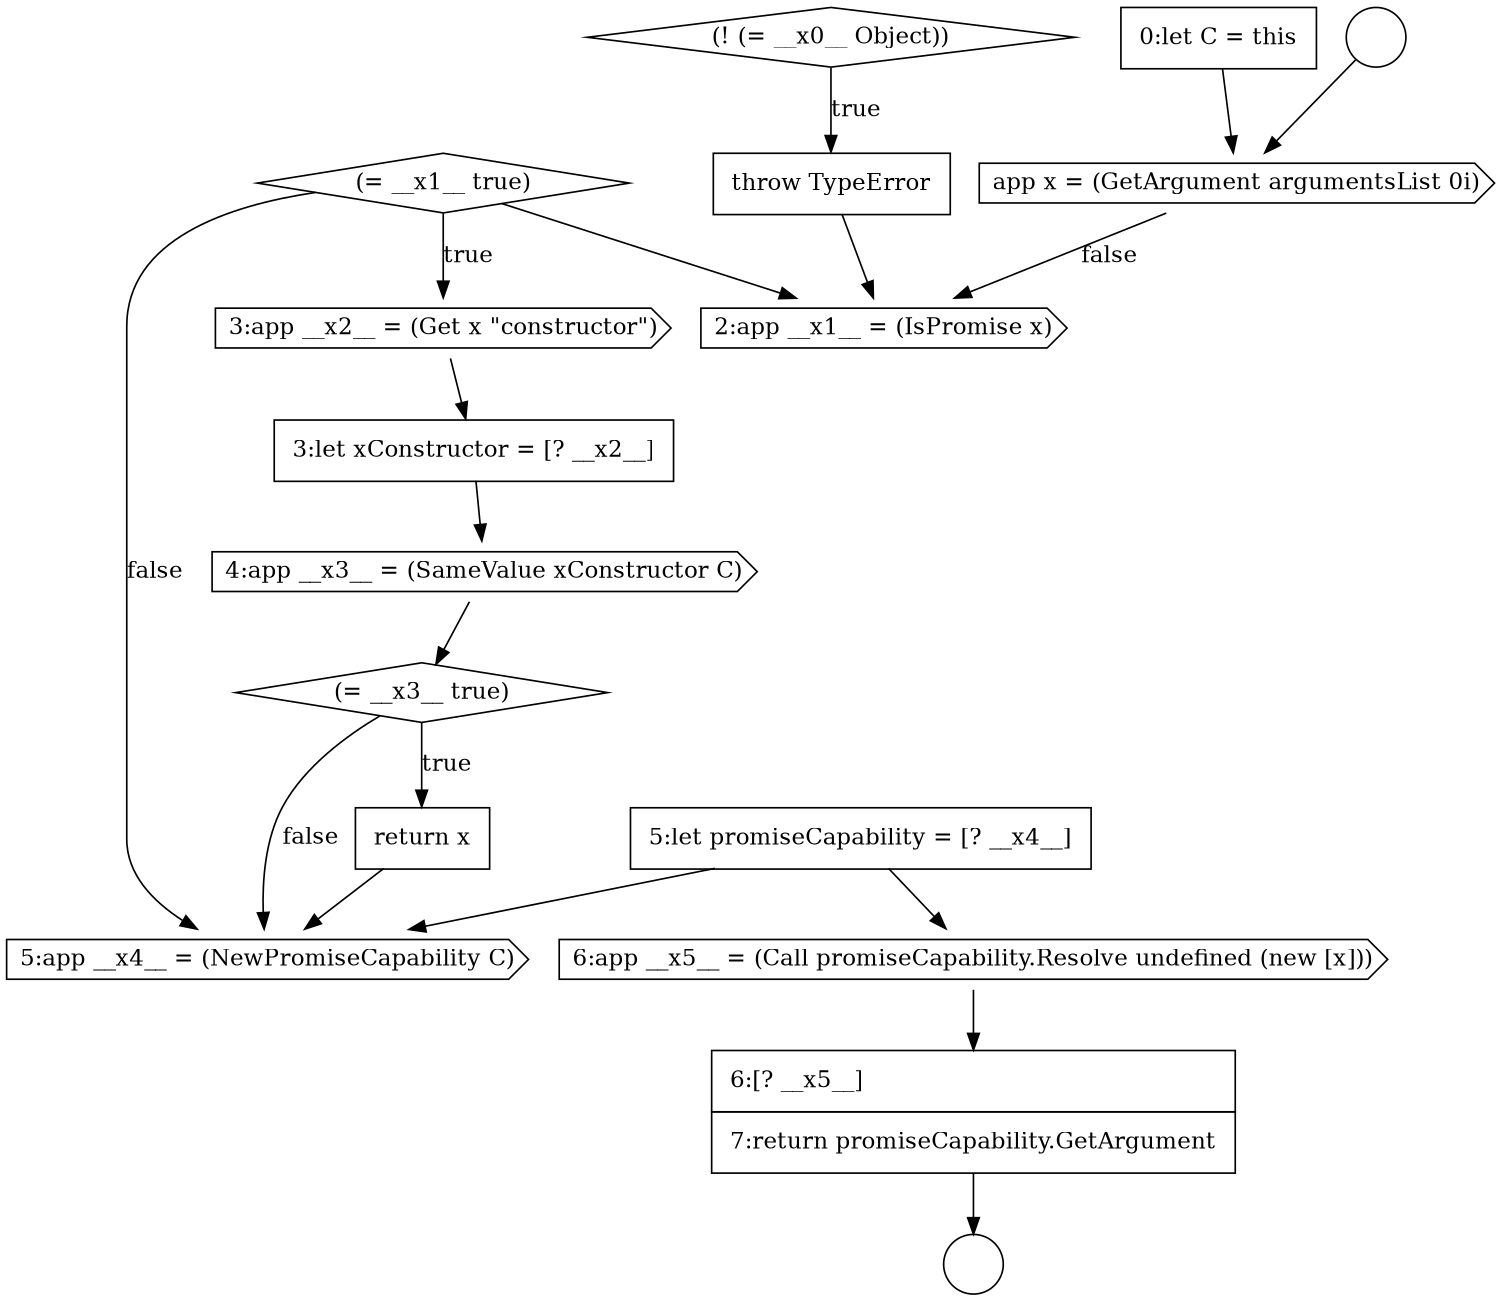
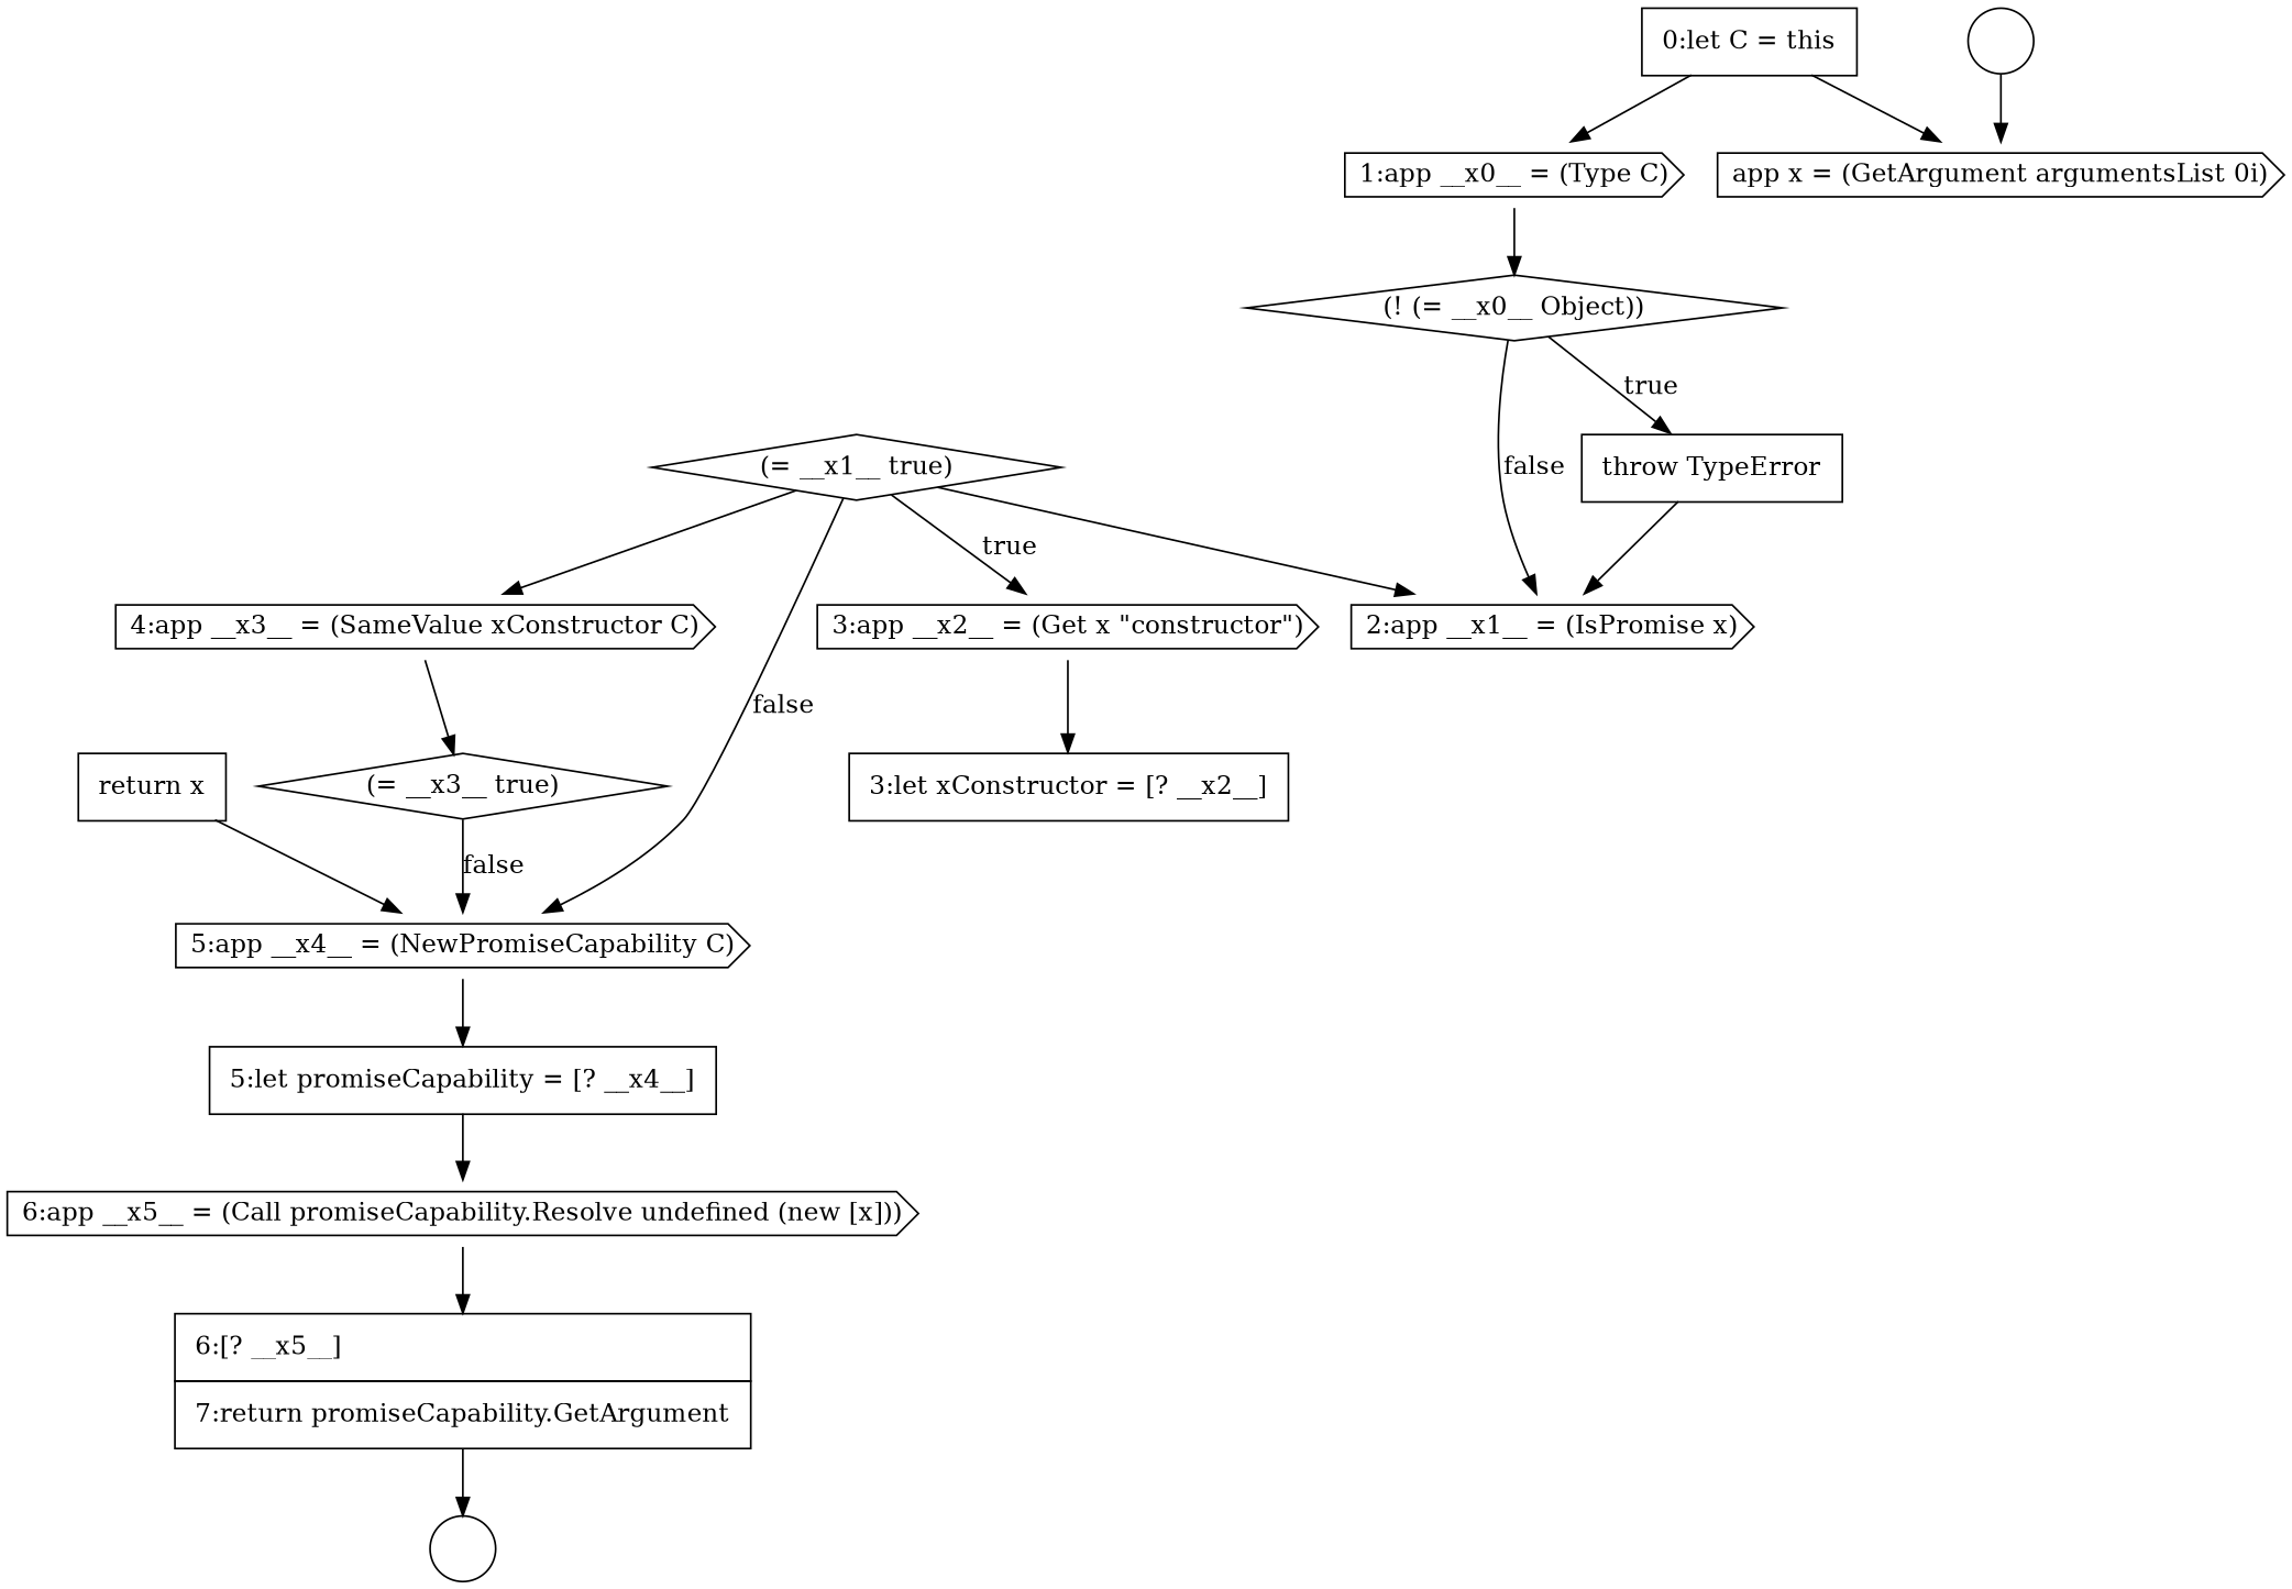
  digraph {
    node [color=black fillcolor=white shape=cds style=filled]
    edge [color=black]
    n1 [label=<<font color="black">4:app __x3__ = (SameValue xConstructor C)</font>>]
    n2 [label=<<font color="black">(= __x3__ true)</font>> shape=diamond]
    n3 [label=<<font color="black">5:app __x4__ = (NewPromiseCapability C)</font>>]
    n4 [label=<<font color="black">     <table border="0" cellborder="1" cellspacing="0" cellpadding="10">       <tr><td align="left">return x</td></tr>     </table>   </font>> margin=0 shape=none]
    n5 [label=" " shape=circle]
    n6 [label=<<font color="black">2:app __x1__ = (IsPromise x)</font>>]
    n7 [label=<<font color="black">(= __x1__ true)</font>> shape=diamond]
    n8 [label=<<font color="black">3:app __x2__ = (Get x &quot;constructor&quot;)</font>>]
+   n9 [label=<<font color="black">1:app __x0__ = (Type C)</font>>]
    n10 [label=<<font color="black">(! (= __x0__ Object))</font>> shape=diamond]
    n11 [label=<<font color="black">     <table border="0" cellborder="1" cellspacing="0" cellpadding="10">       <tr><td align="left">throw TypeError</td></tr>     </table>   </font>> margin=0 shape=none]
    n12 [label=<<font color="black">     <table border="0" cellborder="1" cellspacing="0" cellpadding="10">       <tr><td align="left">5:let promiseCapability = [? __x4__]</td></tr>     </table>   </font>> margin=0 shape=none]
    n13 [label=<<font color="black">6:app __x5__ = (Call promiseCapability.Resolve undefined (new [x]))</font>>]
    n14 [label=<<font color="black">     <table border="0" cellborder="1" cellspacing="0" cellpadding="10">       <tr><td align="left">3:let xConstructor = [? __x2__]</td></tr>     </table>   </font>> margin=0 shape=none]
    n15 [label=<<font color="black">     <table border="0" cellborder="1" cellspacing="0" cellpadding="10">       <tr><td align="left">0:let C = this</td></tr>     </table>   </font>> margin=0 shape=none]
    n16 [label=<<font color="black">app x = (GetArgument argumentsList 0i)</font>>]
    n17 [label=<<font color="black">     <table border="0" cellborder="1" cellspacing="0" cellpadding="10">       <tr><td align="left">6:[? __x5__]</td></tr>       <tr><td align="left">7:return promiseCapability.GetArgument</td></tr>     </table>   </font>> margin=0 shape=none]
    n18 [label=" " shape=circle]
    n1 -> n2
    n2 -> n3 [label=<<font color="black">false</font>>]
-   n2 -> n4 [label=<<font color="black">true</font>>]
-   n12 -> n3
+   n3 -> n12
    n4 -> n3
    n7 -> n3 [label=<<font color="black">false</font>>]
    n7 -> n6
    n7 -> n8 [label=<<font color="black">true</font>>]
    n8 -> n14
-   n16 -> n6 [label=<<font color="black">false</font>>]
+   n9 -> n10
+   n10 -> n6 [label=<<font color="black">false</font>>]
    n10 -> n11 [label=<<font color="black">true</font>>]
    n11 -> n6
    n12 -> n13
    n13 -> n17
-   n14 -> n1
+   n7 -> n1
+   n15 -> n9
    n15 -> n16
    n17 -> n5
    n18 -> n16
  }
